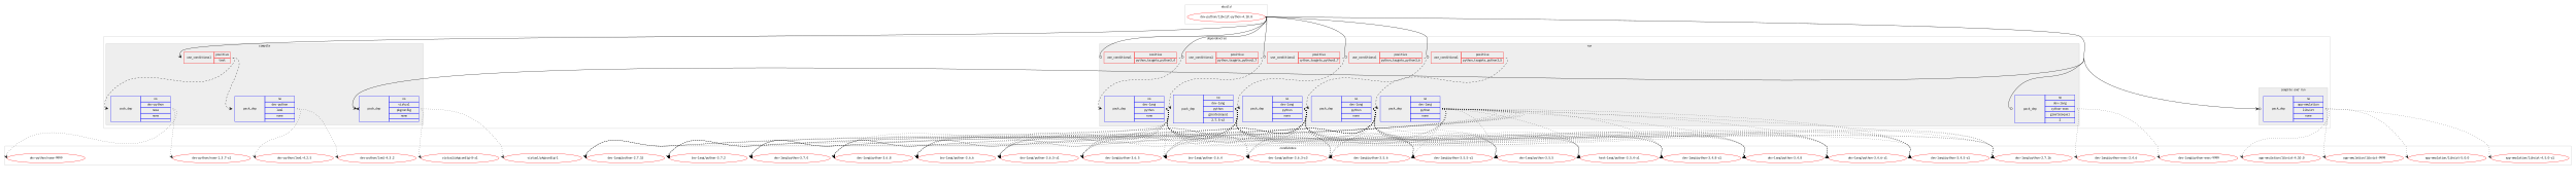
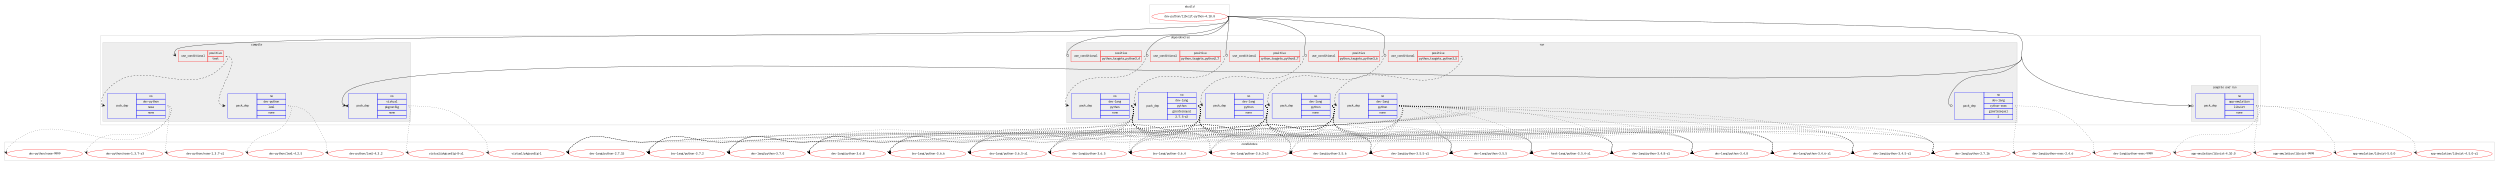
  digraph {
    compound=true
    concentrate=true
    fontname="IBM Plex Mono"
    fontsize=10
    newrank=true
    rankdir=TB
    ranksep=1.5
    node [color=red fontname="IBM Plex Mono" fontsize=10]
    edge [arrowhead=vee fontname="IBM Plex Mono" headport=w style=dotted tailport=e weight=100]
    n1 [label="dev-python/libvirt-python-4.10.0" width=4]
    n2 [color=blue label=<<TABLE BORDER="0" CELLBORDER="1" CELLSPACING="0" CELLPADDING="4" WIDTH="220"><TR><TD ROWSPAN="6" CELLPADDING="30">pack_dep</TD></TR><TR><TD WIDTH="110">no</TD></TR><TR><TD>dev-python</TD></TR><TR><TD>lxml</TD></TR><TR><TD>none</TD></TR><TR><TD></TD></TR></TABLE>> shape=none]
    n3 [color=blue label=<<TABLE BORDER="0" CELLBORDER="1" CELLSPACING="0" CELLPADDING="4" WIDTH="220"><TR><TD ROWSPAN="6" CELLPADDING="30">pack_dep</TD></TR><TR><TD WIDTH="110">no</TD></TR><TR><TD>dev-python</TD></TR><TR><TD>nose</TD></TR><TR><TD>none</TD></TR><TR><TD></TD></TR></TABLE>> shape=none]
    n4 [label=<<TABLE BORDER="0" CELLBORDER="1" CELLSPACING="0" CELLPADDING="4"><TR><TD ROWSPAN="3" CELLPADDING="10">use_conditional</TD></TR><TR><TD>positive</TD></TR><TR><TD>test</TD></TR></TABLE>> shape=none]
    n5 [color=blue label=<<TABLE BORDER="0" CELLBORDER="1" CELLSPACING="0" CELLPADDING="4" WIDTH="220"><TR><TD ROWSPAN="6" CELLPADDING="30">pack_dep</TD></TR><TR><TD WIDTH="110">no</TD></TR><TR><TD>virtual</TD></TR><TR><TD>pkgconfig</TD></TR><TR><TD>none</TD></TR><TR><TD></TD></TR></TABLE>> shape=none]
    n6 [color=blue label=<<TABLE BORDER="0" CELLBORDER="1" CELLSPACING="0" CELLPADDING="4" WIDTH="220"><TR><TD ROWSPAN="6" CELLPADDING="30">pack_dep</TD></TR><TR><TD WIDTH="110">no</TD></TR><TR><TD>app-emulation</TD></TR><TR><TD>libvirt</TD></TR><TR><TD>none</TD></TR><TR><TD></TD></TR></TABLE>> shape=none]
    n7 [color=blue label=<<TABLE BORDER="0" CELLBORDER="1" CELLSPACING="0" CELLPADDING="4" WIDTH="220"><TR><TD ROWSPAN="6" CELLPADDING="30">pack_dep</TD></TR><TR><TD WIDTH="110">no</TD></TR><TR><TD>dev-lang</TD></TR><TR><TD>python</TD></TR><TR><TD>greaterequal</TD></TR><TR><TD>2.7.5-r2</TD></TR></TABLE>> shape=none]
    n8 [label=<<TABLE BORDER="0" CELLBORDER="1" CELLSPACING="0" CELLPADDING="4"><TR><TD ROWSPAN="3" CELLPADDING="10">use_conditional</TD></TR><TR><TD>positive</TD></TR><TR><TD>python_targets_python2_7</TD></TR></TABLE>> shape=none]
    n9 [color=blue label=<<TABLE BORDER="0" CELLBORDER="1" CELLSPACING="0" CELLPADDING="4" WIDTH="220"><TR><TD ROWSPAN="6" CELLPADDING="30">pack_dep</TD></TR><TR><TD WIDTH="110">no</TD></TR><TR><TD>dev-lang</TD></TR><TR><TD>python</TD></TR><TR><TD>none</TD></TR><TR><TD></TD></TR></TABLE>> shape=none]
    n10 [label=<<TABLE BORDER="0" CELLBORDER="1" CELLSPACING="0" CELLPADDING="4"><TR><TD ROWSPAN="3" CELLPADDING="10">use_conditional</TD></TR><TR><TD>positive</TD></TR><TR><TD>python_targets_python3_4</TD></TR></TABLE>> shape=none]
    n11 [color=blue label=<<TABLE BORDER="0" CELLBORDER="1" CELLSPACING="0" CELLPADDING="4" WIDTH="220"><TR><TD ROWSPAN="6" CELLPADDING="30">pack_dep</TD></TR><TR><TD WIDTH="110">no</TD></TR><TR><TD>dev-lang</TD></TR><TR><TD>python</TD></TR><TR><TD>none</TD></TR><TR><TD></TD></TR></TABLE>> shape=none]
    n12 [label=<<TABLE BORDER="0" CELLBORDER="1" CELLSPACING="0" CELLPADDING="4"><TR><TD ROWSPAN="3" CELLPADDING="10">use_conditional</TD></TR><TR><TD>positive</TD></TR><TR><TD>python_targets_python3_5</TD></TR></TABLE>> shape=none]
    n13 [color=blue label=<<TABLE BORDER="0" CELLBORDER="1" CELLSPACING="0" CELLPADDING="4" WIDTH="220"><TR><TD ROWSPAN="6" CELLPADDING="30">pack_dep</TD></TR><TR><TD WIDTH="110">no</TD></TR><TR><TD>dev-lang</TD></TR><TR><TD>python</TD></TR><TR><TD>none</TD></TR><TR><TD></TD></TR></TABLE>> shape=none]
    n14 [label=<<TABLE BORDER="0" CELLBORDER="1" CELLSPACING="0" CELLPADDING="4"><TR><TD ROWSPAN="3" CELLPADDING="10">use_conditional</TD></TR><TR><TD>positive</TD></TR><TR><TD>python_targets_python3_6</TD></TR></TABLE>> shape=none]
    n15 [color=blue label=<<TABLE BORDER="0" CELLBORDER="1" CELLSPACING="0" CELLPADDING="4" WIDTH="220"><TR><TD ROWSPAN="6" CELLPADDING="30">pack_dep</TD></TR><TR><TD WIDTH="110">no</TD></TR><TR><TD>dev-lang</TD></TR><TR><TD>python</TD></TR><TR><TD>none</TD></TR><TR><TD></TD></TR></TABLE>> shape=none]
    n16 [label=<<TABLE BORDER="0" CELLBORDER="1" CELLSPACING="0" CELLPADDING="4"><TR><TD ROWSPAN="3" CELLPADDING="10">use_conditional</TD></TR><TR><TD>positive</TD></TR><TR><TD>python_targets_python3_7</TD></TR></TABLE>> shape=none]
    n17 [color=blue label=<<TABLE BORDER="0" CELLBORDER="1" CELLSPACING="0" CELLPADDING="4" WIDTH="220"><TR><TD ROWSPAN="6" CELLPADDING="30">pack_dep</TD></TR><TR><TD WIDTH="110">no</TD></TR><TR><TD>dev-lang</TD></TR><TR><TD>python-exec</TD></TR><TR><TD>greaterequal</TD></TR><TR><TD>2</TD></TR></TABLE>> shape=none]
    n18 [label="dev-python/lxml-4.2.5" width=4]
    n19 [label="dev-python/lxml-4.3.2" width=4]
    n20 [label="dev-python/nose-1.3.7-r1" width=4]
+   n21 [label="dev-python/nose-1.3.7-r3" width=4]
    n22 [label="dev-python/nose-9999" width=4]
    n23 [label="virtual/pkgconfig-0-r1" width=4]
    n24 [label="virtual/pkgconfig-1" width=4]
    n25 [label="app-emulation/libvirt-4.10.0" width=4]
    n26 [label="app-emulation/libvirt-4.5.0-r1" width=4]
    n27 [label="app-emulation/libvirt-5.0.0" width=4]
    n28 [label="app-emulation/libvirt-9999" width=4]
    n29 [label="dev-lang/python-2.7.15" width=4]
    n30 [label="dev-lang/python-2.7.16" width=4]
    n31 [label="dev-lang/python-3.4.5-r1" width=4]
    n32 [label="dev-lang/python-3.4.6-r1" width=4]
    n33 [label="dev-lang/python-3.4.8" width=4]
    n34 [label="dev-lang/python-3.4.8-r1" width=4]
    n35 [label="test-lang/python-3.5.4-r1" width=4]
    n36 [label="dev-lang/python-3.5.5" width=4]
    n37 [label="dev-lang/python-3.5.5-r1" width=4]
    n38 [label="dev-lang/python-3.5.6" width=4]
    n39 [label="dev-lang/python-3.6.3-r3" width=4]
    n40 [label="dev-lang/python-3.6.4" width=4]
    n41 [label="dev-lang/python-3.6.5" width=4]
    n42 [label="dev-lang/python-3.6.5-r1" width=4]
    n43 [label="dev-lang/python-3.6.6" width=4]
    n44 [label="dev-lang/python-3.6.8" width=4]
    n45 [label="dev-lang/python-3.7.0" width=4]
    n46 [label="dev-lang/python-3.7.2" width=4]
    n47 [label="dev-lang/python-exec-2.4.6" width=4]
    n48 [label="dev-lang/python-exec-9999" width=4]
    subgraph cluster_1 {
      color=gray
      label=<<i>ebuild</i>>
      rank=same
      n1
    }
    subgraph cluster_2 {
      color=gray
      label=<<i>dependencies</i>>
      subgraph cluster_3 {
        color=gray
        fillcolor="#eeeeee"
        label=<<i>compile</i>>
        style=filled
        subgraph sub_4 {
          color=gray
          fillcolor="#eeeeee"
          label=<<i>compile</i>>
          style=filled
          n4
          subgraph sub_5 {
            color=gray
            fillcolor="#eeeeee"
            label=<<i>compile</i>>
            style=filled
            n2
          }
          subgraph sub_6 {
            color=gray
            fillcolor="#eeeeee"
            label=<<i>compile</i>>
            style=filled
            n3
          }
        }
        subgraph sub_7 {
          color=gray
          fillcolor="#eeeeee"
          label=<<i>compile</i>>
          style=filled
          n5
        }
      }
      subgraph cluster_8 {
        color=gray
        fillcolor="#eeeeee"
        label=<<i>compile and run</i>>
        style=filled
        subgraph sub_9 {
          color=gray
          fillcolor="#eeeeee"
          label=<<i>compile and run</i>>
          style=filled
          n6
        }
      }
      subgraph cluster_10 {
        color=gray
        fillcolor="#eeeeee"
        label=<<i>run</i>>
        style=filled
        subgraph sub_11 {
          color=gray
          fillcolor="#eeeeee"
          label=<<i>run</i>>
          style=filled
          n8
          subgraph sub_12 {
            color=gray
            fillcolor="#eeeeee"
            label=<<i>run</i>>
            style=filled
            n7
          }
        }
        subgraph sub_13 {
          color=gray
          fillcolor="#eeeeee"
          label=<<i>run</i>>
          style=filled
          n10
          subgraph sub_14 {
            color=gray
            fillcolor="#eeeeee"
            label=<<i>run</i>>
            style=filled
            n9
          }
        }
        subgraph sub_15 {
          color=gray
          fillcolor="#eeeeee"
          label=<<i>run</i>>
          style=filled
          n12
          subgraph sub_16 {
            color=gray
            fillcolor="#eeeeee"
            label=<<i>run</i>>
            style=filled
            n11
          }
        }
        subgraph sub_17 {
          color=gray
          fillcolor="#eeeeee"
          label=<<i>run</i>>
          style=filled
          n14
          subgraph sub_18 {
            color=gray
            fillcolor="#eeeeee"
            label=<<i>run</i>>
            style=filled
            n13
          }
        }
        subgraph sub_19 {
          color=gray
          fillcolor="#eeeeee"
          label=<<i>run</i>>
          style=filled
          n16
          subgraph sub_20 {
            color=gray
            fillcolor="#eeeeee"
            label=<<i>run</i>>
            style=filled
            n15
          }
        }
        subgraph sub_21 {
          color=gray
          fillcolor="#eeeeee"
          label=<<i>run</i>>
          style=filled
          n17
        }
      }
    }
    subgraph cluster_22 {
      color=gray
      label=<<i>candidates</i>>
      rank=same
      subgraph sub_23 {
        color=black
        label=<<i>candidates</i>>
        nodesep=1
        rank=same
        n18
        n19
      }
      subgraph sub_24 {
        color=black
        label=<<i>candidates</i>>
        nodesep=1
        rank=same
        n20
+       n21
        n22
      }
      subgraph sub_25 {
        color=black
        label=<<i>candidates</i>>
        nodesep=1
        rank=same
        n23
        n24
      }
      subgraph sub_26 {
        color=black
        label=<<i>candidates</i>>
        nodesep=1
        rank=same
        n25
        n26
        n27
        n28
      }
      subgraph sub_27 {
        color=black
        label=<<i>candidates</i>>
        nodesep=1
        rank=same
        n29
        n30
        n31
        n32
        n33
        n34
        n35
        n36
        n37
        n38
        n39
        n40
        n41
        n42
        n43
        n44
        n45
        n46
      }
      subgraph sub_28 {
        color=black
        label=<<i>candidates</i>>
        nodesep=1
        rank=same
        n29
        n30
        n31
        n32
        n33
        n34
        n35
        n36
        n37
        n38
        n39
        n40
        n41
        n42
        n43
        n44
        n45
        n46
      }
      subgraph sub_29 {
        color=black
        label=<<i>candidates</i>>
        nodesep=1
        rank=same
        n29
        n30
        n31
        n32
        n33
        n34
        n35
        n36
        n37
        n38
        n39
        n40
        n41
        n42
        n43
        n44
        n45
        n46
      }
      subgraph sub_30 {
        color=black
        label=<<i>candidates</i>>
        nodesep=1
        rank=same
        n29
        n30
        n31
        n32
        n33
        n34
        n35
        n36
        n37
        n38
        n39
        n40
        n41
        n42
        n43
        n44
        n45
        n46
      }
      subgraph sub_31 {
        color=black
        label=<<i>candidates</i>>
        nodesep=1
        rank=same
        n29
        n30
        n31
        n32
        n33
        n34
        n35
        n36
        n37
        n38
        n39
        n40
        n41
        n42
        n43
        n44
        n45
        n46
      }
      subgraph sub_32 {
        color=black
        label=<<i>candidates</i>>
        nodesep=1
        rank=same
        n47
        n48
      }
    }
    n1 -> n4 [style=solid weight=20]
    n1 -> n5 [style=solid weight=20]
    n1 -> n6 [arrowhead=odotvee style=solid weight=20]
    n1 -> n8 [arrowhead=odot style=solid weight=20]
    n1 -> n10 [arrowhead=odot style=solid weight=20]
    n1 -> n12 [arrowhead=odot style=solid weight=20]
    n1 -> n14 [arrowhead=odot style=solid weight=20]
    n1 -> n16 [arrowhead=odot style=solid weight=20]
    n1 -> n17 [arrowhead=odot style=solid weight=20]
    n2 -> n18
    n2 -> n19
    n3 -> n20
+   n3 -> n21
    n3 -> n22
    n4 -> n2 [style=dashed weight=20]
    n4 -> n3 [style=dashed weight=20]
    n5 -> n23
    n5 -> n24
    n6 -> n25
    n6 -> n26
    n6 -> n27
    n6 -> n28
    n7 -> n29
    n7 -> n30
    n7 -> n31
    n7 -> n32
    n7 -> n33
    n7 -> n34
    n7 -> n35
    n7 -> n36
    n7 -> n37
    n7 -> n38
    n7 -> n39
    n7 -> n40
    n7 -> n41
    n7 -> n42
    n7 -> n43
    n7 -> n44
    n7 -> n45
    n7 -> n46
    n8 -> n7 [style=dashed weight=20]
    n9 -> n29
    n9 -> n30
    n9 -> n31
    n9 -> n32
    n9 -> n33
    n9 -> n34
    n9 -> n35
    n9 -> n36
    n9 -> n37
    n9 -> n38
    n9 -> n39
    n9 -> n40
    n9 -> n41
    n9 -> n42
    n9 -> n43
    n9 -> n44
    n9 -> n45
    n9 -> n46
    n10 -> n9 [style=dashed weight=20]
    n11 -> n29
    n11 -> n30
    n11 -> n31
    n11 -> n32
    n11 -> n33
    n11 -> n34
    n11 -> n35
    n11 -> n36
    n11 -> n37
    n11 -> n38
    n11 -> n39
    n11 -> n40
    n11 -> n41
    n11 -> n42
    n11 -> n43
    n11 -> n44
    n11 -> n45
    n11 -> n46
    n12 -> n11 [style=dashed weight=20]
    n13 -> n29
    n13 -> n30
    n13 -> n31
    n13 -> n32
    n13 -> n33
    n13 -> n34
    n13 -> n35
    n13 -> n36
    n13 -> n37
    n13 -> n38
    n13 -> n39
    n13 -> n40
    n13 -> n41
    n13 -> n42
    n13 -> n43
    n13 -> n44
    n13 -> n45
    n13 -> n46
    n14 -> n13 [style=dashed weight=20]
    n15 -> n29
    n15 -> n30
    n15 -> n31
    n15 -> n32
    n15 -> n33
    n15 -> n34
    n15 -> n35
    n15 -> n36
    n15 -> n37
    n15 -> n38
    n15 -> n39
    n15 -> n40
    n15 -> n41
    n15 -> n42
    n15 -> n43
    n15 -> n44
    n15 -> n45
    n15 -> n46
    n16 -> n15 [style=dashed weight=20]
    n17 -> n47
    n17 -> n48
  }
